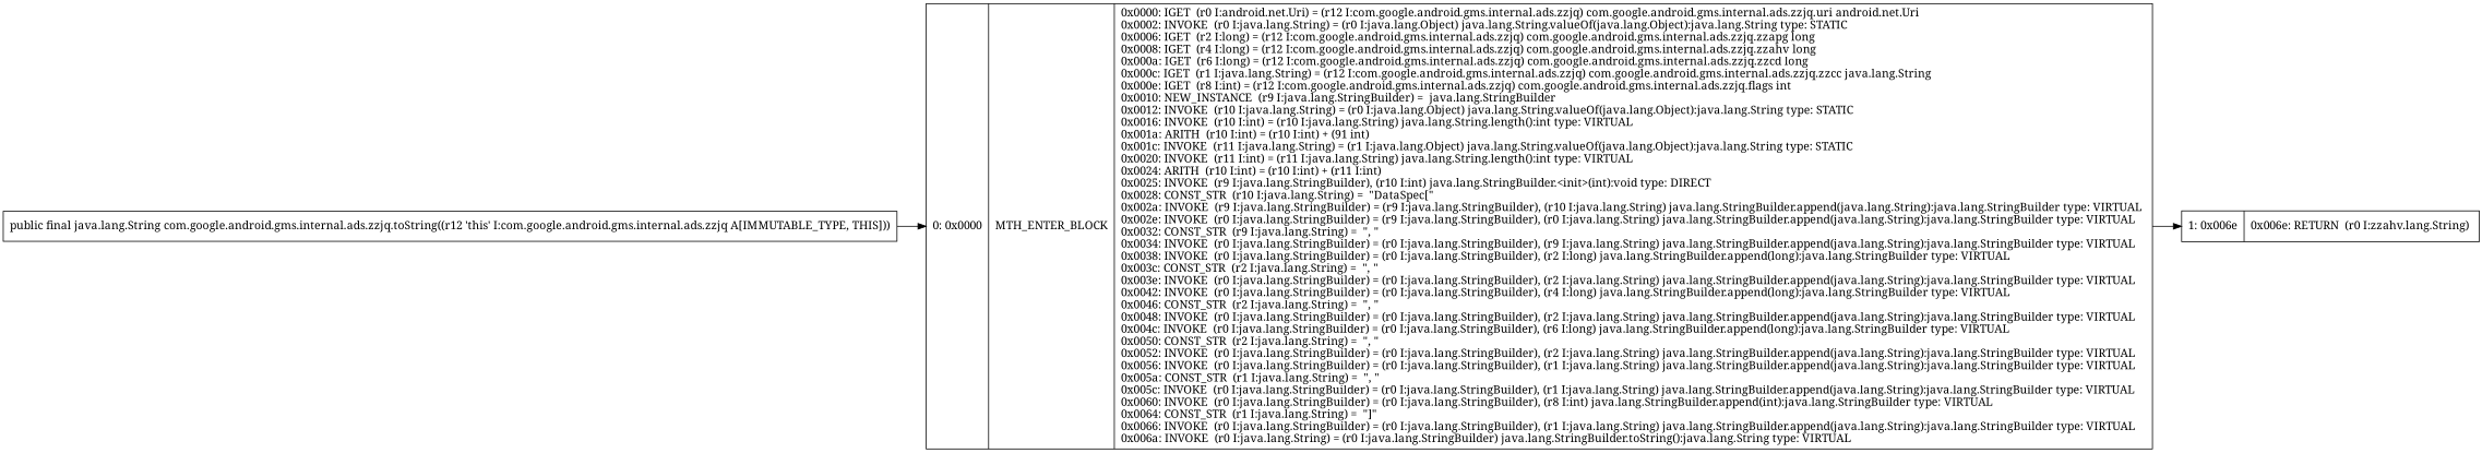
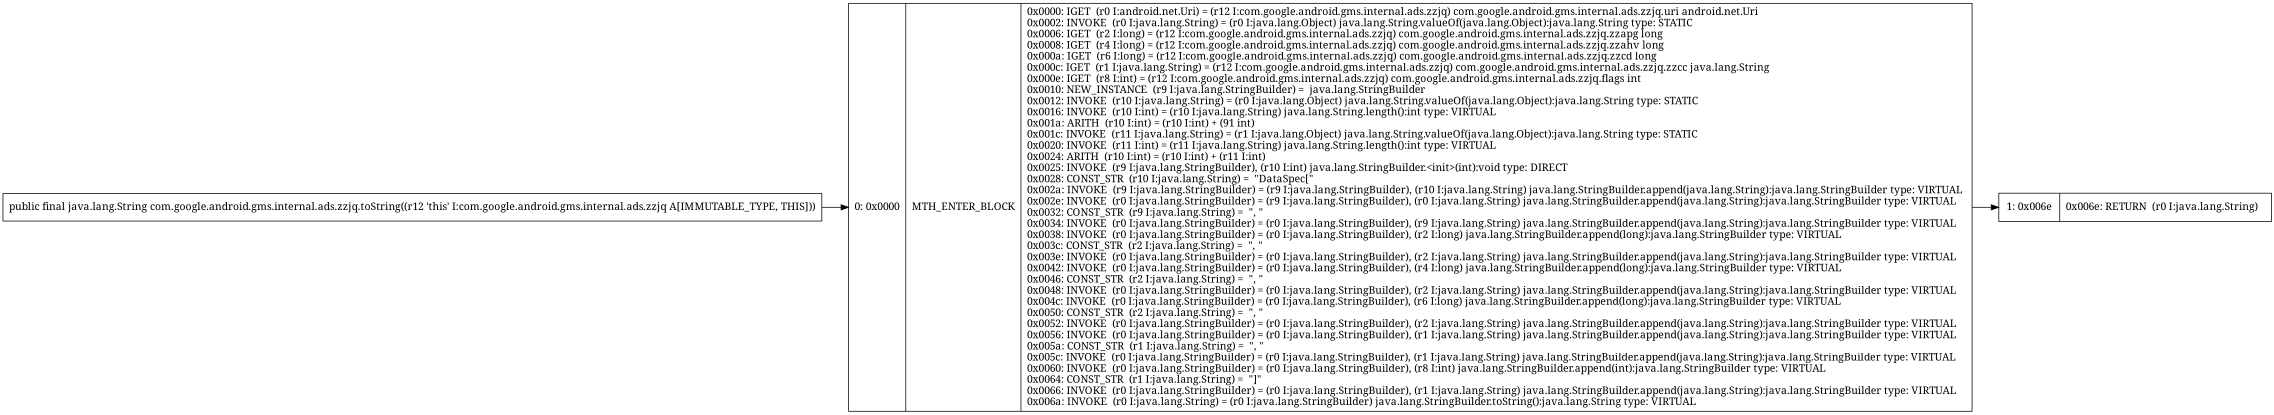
  digraph {
    rankdir=LR
    fontname="Noto Serif"
    node [shape=record fontname="Noto Serif"]
    edge [fontname="Noto Serif"]
    n1 [label="{0\:\ 0x0000|MTH_ENTER_BLOCK\l|0x0000: IGET  (r0 I:android.net.Uri) = (r12 I:com.google.android.gms.internal.ads.zzjq) com.google.android.gms.internal.ads.zzjq.uri android.net.Uri \l0x0002: INVOKE  (r0 I:java.lang.String) = (r0 I:java.lang.Object) java.lang.String.valueOf(java.lang.Object):java.lang.String type: STATIC \l0x0006: IGET  (r2 I:long) = (r12 I:com.google.android.gms.internal.ads.zzjq) com.google.android.gms.internal.ads.zzjq.zzapg long \l0x0008: IGET  (r4 I:long) = (r12 I:com.google.android.gms.internal.ads.zzjq) com.google.android.gms.internal.ads.zzjq.zzahv long \l0x000a: IGET  (r6 I:long) = (r12 I:com.google.android.gms.internal.ads.zzjq) com.google.android.gms.internal.ads.zzjq.zzcd long \l0x000c: IGET  (r1 I:java.lang.String) = (r12 I:com.google.android.gms.internal.ads.zzjq) com.google.android.gms.internal.ads.zzjq.zzcc java.lang.String \l0x000e: IGET  (r8 I:int) = (r12 I:com.google.android.gms.internal.ads.zzjq) com.google.android.gms.internal.ads.zzjq.flags int \l0x0010: NEW_INSTANCE  (r9 I:java.lang.StringBuilder) =  java.lang.StringBuilder \l0x0012: INVOKE  (r10 I:java.lang.String) = (r0 I:java.lang.Object) java.lang.String.valueOf(java.lang.Object):java.lang.String type: STATIC \l0x0016: INVOKE  (r10 I:int) = (r10 I:java.lang.String) java.lang.String.length():int type: VIRTUAL \l0x001a: ARITH  (r10 I:int) = (r10 I:int) + (91 int) \l0x001c: INVOKE  (r11 I:java.lang.String) = (r1 I:java.lang.Object) java.lang.String.valueOf(java.lang.Object):java.lang.String type: STATIC \l0x0020: INVOKE  (r11 I:int) = (r11 I:java.lang.String) java.lang.String.length():int type: VIRTUAL \l0x0024: ARITH  (r10 I:int) = (r10 I:int) + (r11 I:int) \l0x0025: INVOKE  (r9 I:java.lang.StringBuilder), (r10 I:int) java.lang.StringBuilder.\<init\>(int):void type: DIRECT \l0x0028: CONST_STR  (r10 I:java.lang.String) =  \"DataSpec[\" \l0x002a: INVOKE  (r9 I:java.lang.StringBuilder) = (r9 I:java.lang.StringBuilder), (r10 I:java.lang.String) java.lang.StringBuilder.append(java.lang.String):java.lang.StringBuilder type: VIRTUAL \l0x002e: INVOKE  (r0 I:java.lang.StringBuilder) = (r9 I:java.lang.StringBuilder), (r0 I:java.lang.String) java.lang.StringBuilder.append(java.lang.String):java.lang.StringBuilder type: VIRTUAL \l0x0032: CONST_STR  (r9 I:java.lang.String) =  \", \" \l0x0034: INVOKE  (r0 I:java.lang.StringBuilder) = (r0 I:java.lang.StringBuilder), (r9 I:java.lang.String) java.lang.StringBuilder.append(java.lang.String):java.lang.StringBuilder type: VIRTUAL \l0x0038: INVOKE  (r0 I:java.lang.StringBuilder) = (r0 I:java.lang.StringBuilder), (r2 I:long) java.lang.StringBuilder.append(long):java.lang.StringBuilder type: VIRTUAL \l0x003c: CONST_STR  (r2 I:java.lang.String) =  \", \" \l0x003e: INVOKE  (r0 I:java.lang.StringBuilder) = (r0 I:java.lang.StringBuilder), (r2 I:java.lang.String) java.lang.StringBuilder.append(java.lang.String):java.lang.StringBuilder type: VIRTUAL \l0x0042: INVOKE  (r0 I:java.lang.StringBuilder) = (r0 I:java.lang.StringBuilder), (r4 I:long) java.lang.StringBuilder.append(long):java.lang.StringBuilder type: VIRTUAL \l0x0046: CONST_STR  (r2 I:java.lang.String) =  \", \" \l0x0048: INVOKE  (r0 I:java.lang.StringBuilder) = (r0 I:java.lang.StringBuilder), (r2 I:java.lang.String) java.lang.StringBuilder.append(java.lang.String):java.lang.StringBuilder type: VIRTUAL \l0x004c: INVOKE  (r0 I:java.lang.StringBuilder) = (r0 I:java.lang.StringBuilder), (r6 I:long) java.lang.StringBuilder.append(long):java.lang.StringBuilder type: VIRTUAL \l0x0050: CONST_STR  (r2 I:java.lang.String) =  \", \" \l0x0052: INVOKE  (r0 I:java.lang.StringBuilder) = (r0 I:java.lang.StringBuilder), (r2 I:java.lang.String) java.lang.StringBuilder.append(java.lang.String):java.lang.StringBuilder type: VIRTUAL \l0x0056: INVOKE  (r0 I:java.lang.StringBuilder) = (r0 I:java.lang.StringBuilder), (r1 I:java.lang.String) java.lang.StringBuilder.append(java.lang.String):java.lang.StringBuilder type: VIRTUAL \l0x005a: CONST_STR  (r1 I:java.lang.String) =  \", \" \l0x005c: INVOKE  (r0 I:java.lang.StringBuilder) = (r0 I:java.lang.StringBuilder), (r1 I:java.lang.String) java.lang.StringBuilder.append(java.lang.String):java.lang.StringBuilder type: VIRTUAL \l0x0060: INVOKE  (r0 I:java.lang.StringBuilder) = (r0 I:java.lang.StringBuilder), (r8 I:int) java.lang.StringBuilder.append(int):java.lang.StringBuilder type: VIRTUAL \l0x0064: CONST_STR  (r1 I:java.lang.String) =  \"]\" \l0x0066: INVOKE  (r0 I:java.lang.StringBuilder) = (r0 I:java.lang.StringBuilder), (r1 I:java.lang.String) java.lang.StringBuilder.append(java.lang.String):java.lang.StringBuilder type: VIRTUAL \l0x006a: INVOKE  (r0 I:java.lang.String) = (r0 I:java.lang.StringBuilder) java.lang.StringBuilder.toString():java.lang.String type: VIRTUAL \l}"]
-   n2 [label="{1\:\ 0x006e|0x006e: RETURN  (r0 I:zzahv.lang.String) \l}"]
+   n2 [label="{1\:\ 0x006e|0x006e: RETURN  (r0 I:java.lang.String) \l}"]
    n3 [label="{public final java.lang.String com.google.android.gms.internal.ads.zzjq.toString((r12 'this' I:com.google.android.gms.internal.ads.zzjq A[IMMUTABLE_TYPE, THIS])) }"]
    n1 -> n2
    n3 -> n1
  }
